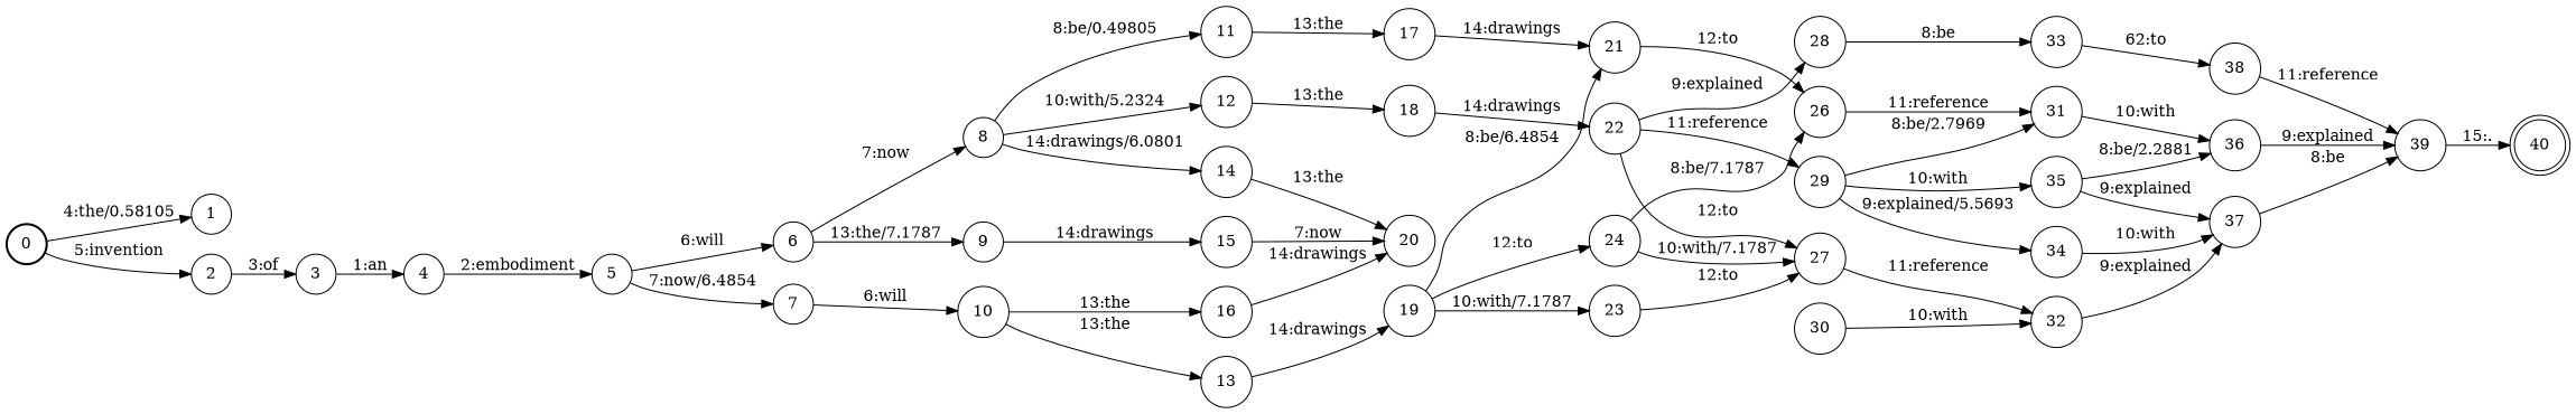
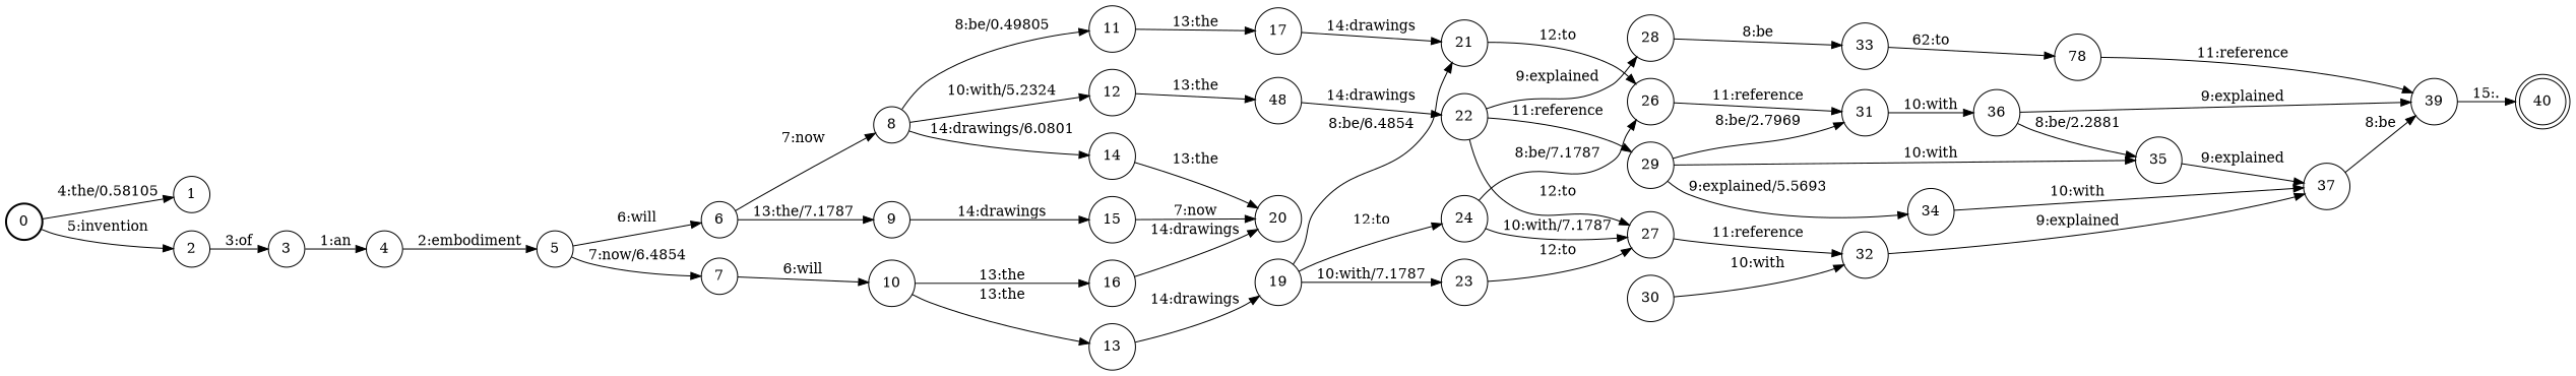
  digraph {
    nodesep=0.25
    rankdir=LR
    ranksep=0.4
    node [fontsize=14 shape=circle style=solid]
    edge [fontsize=14]
    n1 [label=0 style=bold]
    n2 [label=1]
    n3 [label=2]
    n4 [label=3]
    n5 [label=4]
    n6 [label=5]
    n7 [label=6]
    n8 [label=7]
    n9 [label=9]
    n10 [label=8]
    n11 [label=10]
    n12 [label=15]
    n13 [label=11]
    n14 [label=12]
    n15 [label=14]
    n16 [label=13]
    n17 [label=16]
    n18 [label=20]
    n19 [label=19]
    n20 [label=17]
-   n21 [label=18]
+   n21 [label=48]
    n22 [label=21]
    n23 [label=23]
    n24 [label=24]
    n25 [label=22]
    n26 [label=26]
    n27 [label=27]
    n28 [label=28]
    n29 [label=29]
    n30 [label=31]
    n31 [label=32]
    n32 [label=33]
    n33 [label=34]
    n34 [label=35]
    n35 [label=30]
    n36 [label=36]
    n37 [label=37]
-   n38 [label=38]
+   n38 [label=78]
    n39 [label=39]
    n40 [label=40 shape=doublecircle]
    n1 -> n2 [label="4:the/0.58105"]
    n1 -> n3 [label="5:invention"]
    n3 -> n4 [label="3:of"]
    n4 -> n5 [label="1:an"]
    n5 -> n6 [label="2:embodiment"]
    n6 -> n7 [label="6:will"]
    n6 -> n8 [label="7:now/6.4854"]
    n7 -> n9 [label="13:the/7.1787"]
    n7 -> n10 [label="7:now"]
    n8 -> n11 [label="6:will"]
    n9 -> n12 [label="14:drawings"]
    n10 -> n13 [label="8:be/0.49805"]
    n10 -> n14 [label="10:with/5.2324"]
    n10 -> n15 [label="14:drawings/6.0801"]
    n11 -> n16 [label="13:the"]
    n11 -> n17 [label="13:the"]
    n12 -> n18 [label="7:now"]
    n13 -> n20 [label="13:the"]
    n14 -> n21 [label="13:the"]
    n15 -> n18 [label="13:the"]
    n16 -> n19 [label="14:drawings"]
    n17 -> n18 [label="14:drawings"]
    n19 -> n22 [label="8:be/6.4854"]
    n19 -> n23 [label="10:with/7.1787"]
    n19 -> n24 [label="12:to"]
    n20 -> n22 [label="14:drawings"]
    n21 -> n25 [label="14:drawings"]
    n22 -> n26 [label="12:to"]
    n23 -> n27 [label="12:to"]
    n24 -> n26 [label="8:be/7.1787"]
    n24 -> n27 [label="10:with/7.1787"]
    n25 -> n27 [label="12:to"]
    n25 -> n28 [label="9:explained"]
    n25 -> n29 [label="11:reference"]
    n26 -> n30 [label="11:reference"]
    n27 -> n31 [label="11:reference"]
    n28 -> n32 [label="8:be"]
    n29 -> n30 [label="8:be/2.7969"]
    n29 -> n33 [label="9:explained/5.5693"]
    n29 -> n34 [label="10:with"]
    n30 -> n36 [label="10:with"]
    n31 -> n37 [label="9:explained"]
    n32 -> n38 [label="62:to"]
    n33 -> n37 [label="10:with"]
-   n34 -> n36 [label="8:be/2.2881"]
+   n36 -> n34 [label="8:be/2.2881"]
    n34 -> n37 [label="9:explained"]
    n35 -> n31 [label="10:with"]
    n36 -> n39 [label="9:explained"]
    n37 -> n39 [label="8:be"]
    n38 -> n39 [label="11:reference"]
    n39 -> n40 [label="15:."]
  }
